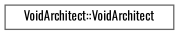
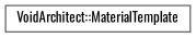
  digraph {
    rankdir=LR
    fontname=Oswald
-   n1 [color=grey40 fillcolor=white fontname=Oswald fontsize=10 height=0.2 label="VoidArchitect::VoidArchitect" shape=box style=filled width=0.4]
+   n1 [color=grey40 fillcolor=white fontname=Oswald fontsize=10 height=0.2 label="VoidArchitect::MaterialTemplate" shape=box style=filled width=0.4]
  }
